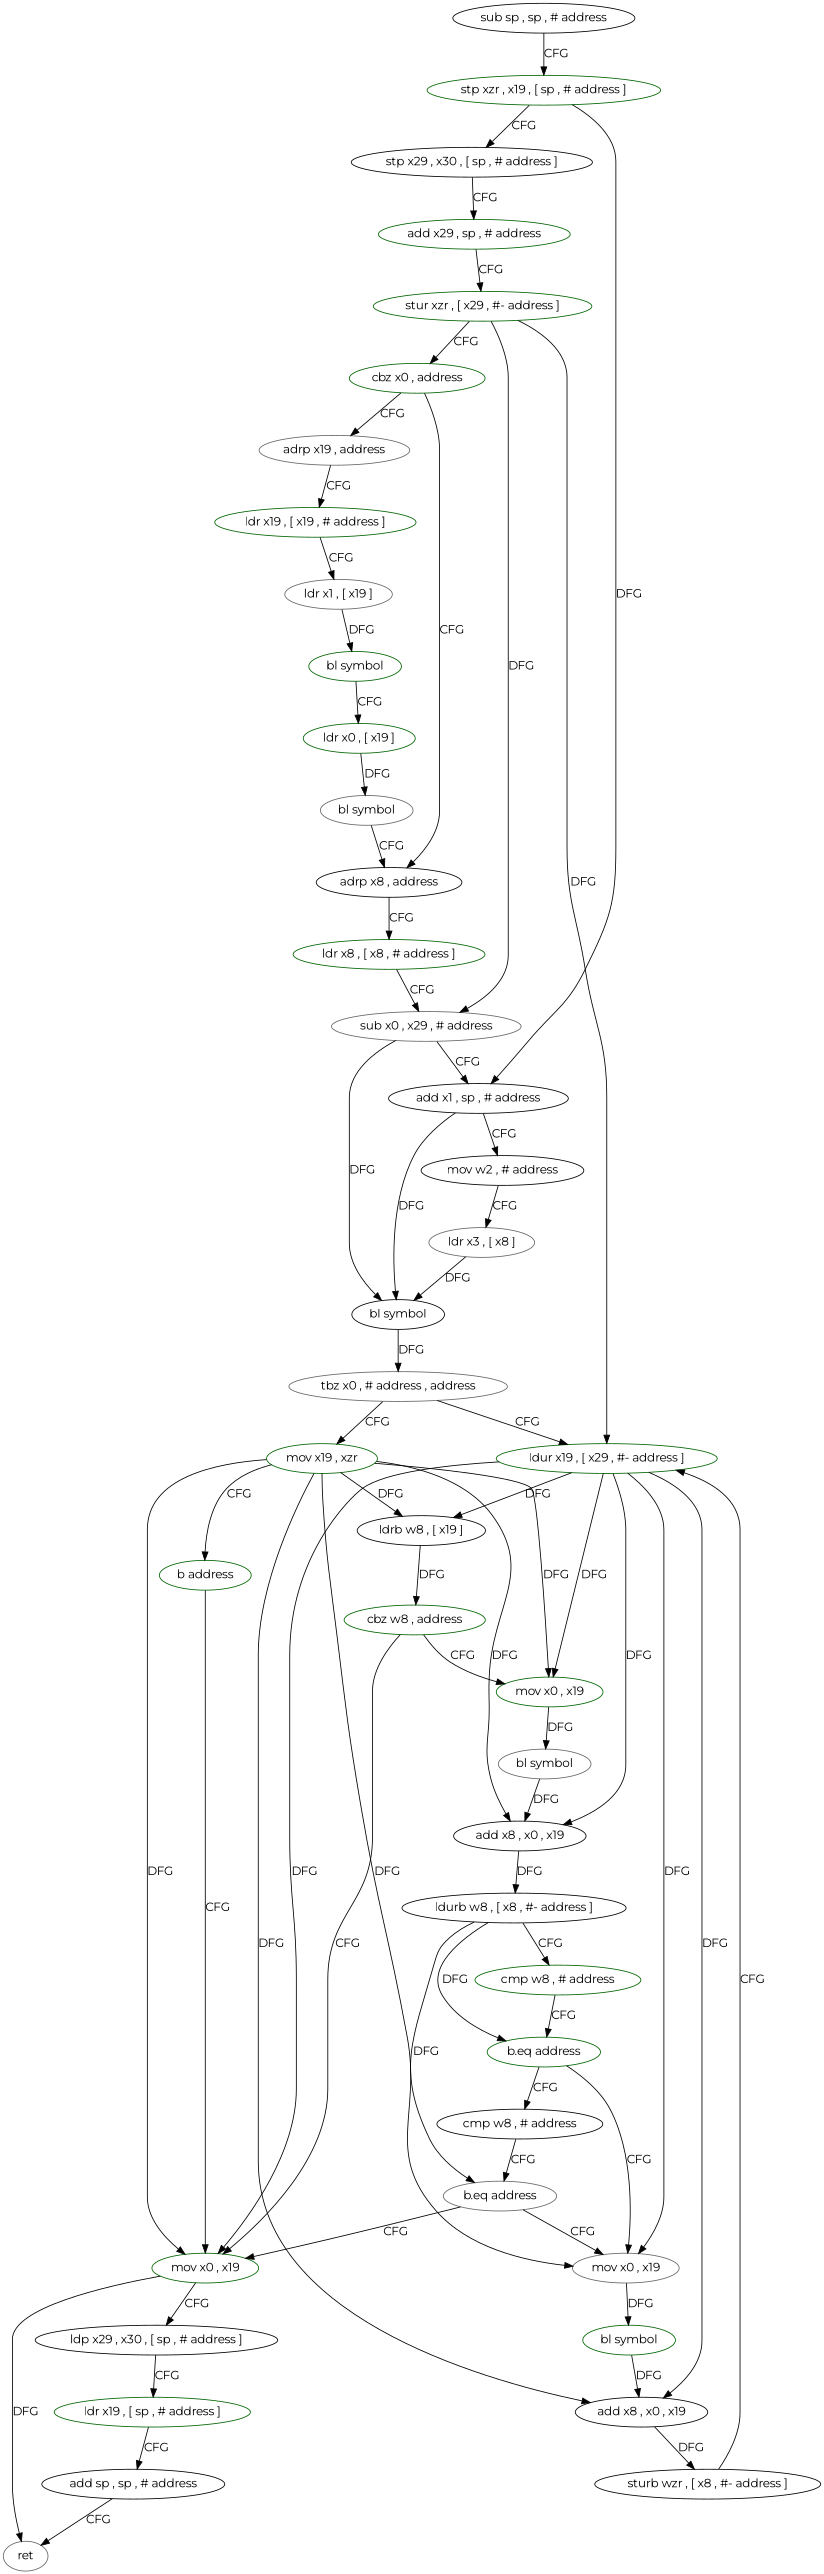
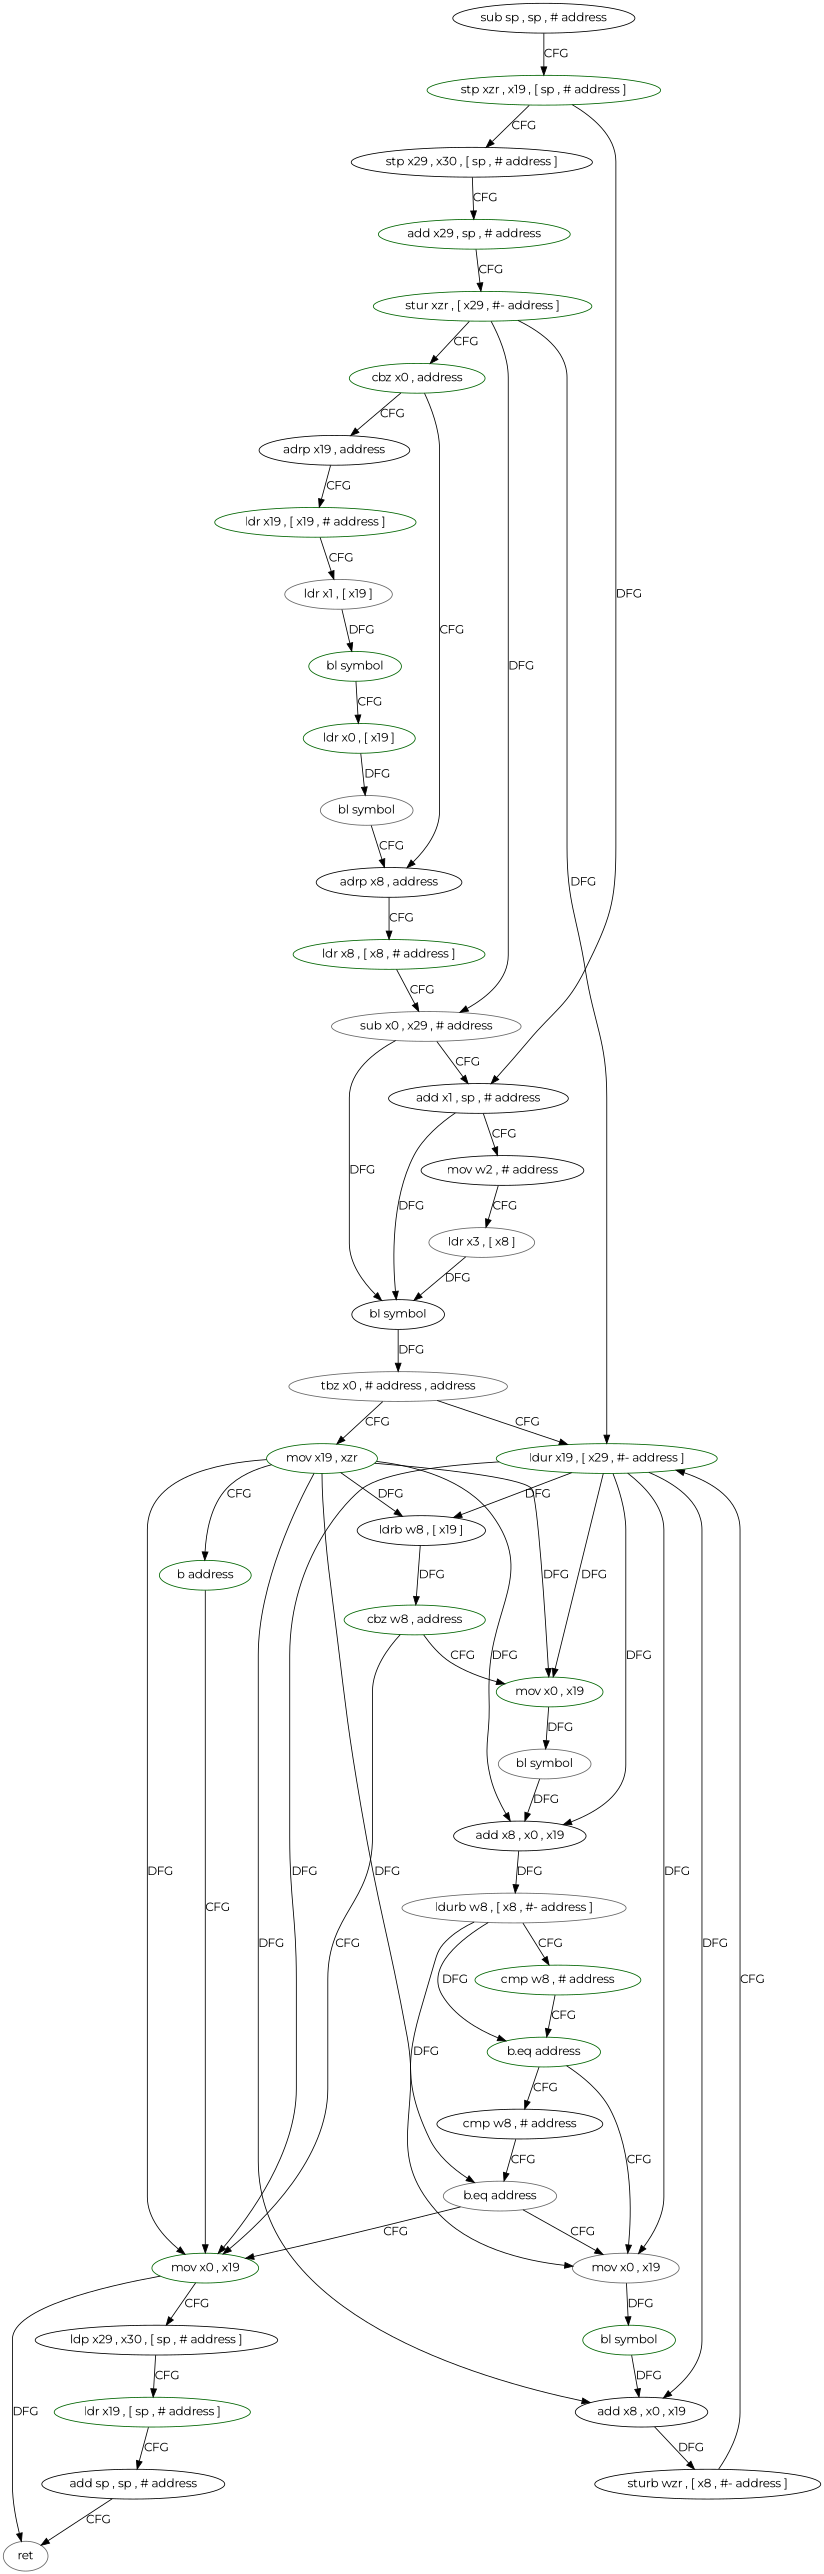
  digraph {
    fontname=Montserrat
    node [color=darkgreen fontname=Montserrat]
    edge [fontname=Montserrat]
    n1 [color=black label="sub sp , sp , # address"]
    n2 [label="stp xzr , x19 , [ sp , # address ]"]
    n3 [color=black label="stp x29 , x30 , [ sp , # address ]"]
    n4 [color=black label="add x1 , sp , # address"]
    n5 [label="add x29 , sp , # address"]
    n6 [color=black label="bl symbol"]
    n7 [color=black label="mov w2 , # address"]
    n8 [label="stur xzr , [ x29 , #- address ]"]
    n9 [label="cbz x0 , address"]
    n10 [color=gray40 label="sub x0 , x29 , # address"]
    n11 [label="ldur x19 , [ x29 , #- address ]"]
    n12 [color=black label="adrp x8 , address"]
-   n13 [color=gray40 label="adrp x19 , address"]
+   n13 [color=black label="adrp x19 , address"]
    n14 [color=black label="ldrb w8 , [ x19 ]"]
    n15 [label="mov x0 , x19"]
    n16 [label="mov x0 , x19"]
    n17 [color=black label="add x8 , x0 , x19"]
    n18 [color=gray40 label="mov x0 , x19"]
    n19 [color=black label="add x8 , x0 , x19"]
    n20 [label="ldr x8 , [ x8 , # address ]"]
    n21 [label="ldr x19 , [ x19 , # address ]"]
    n22 [color=gray40 label="ldr x1 , [ x19 ]"]
    n23 [color=gray40 label="tbz x0 , # address , address"]
    n24 [color=gray40 label="ldr x3 , [ x8 ]"]
    n25 [label="mov x19 , xzr"]
    n26 [label="b address"]
    n27 [label="cbz w8 , address"]
    n28 [color=black label="ldp x29 , x30 , [ sp , # address ]"]
    n29 [color=gray40 label=ret]
    n30 [color=gray40 label="bl symbol"]
-   n31 [color=black label="ldurb w8 , [ x8 , #- address ]"]
+   n31 [color=gray40 label="ldurb w8 , [ x8 , #- address ]"]
    n32 [label="bl symbol"]
    n33 [color=black label="sturb wzr , [ x8 , #- address ]"]
    n34 [label="bl symbol"]
    n35 [label="ldr x0 , [ x19 ]"]
    n36 [color=gray40 label="bl symbol"]
    n37 [label="ldr x19 , [ sp , # address ]"]
    n38 [color=black label="add sp , sp , # address"]
    n39 [label="cmp w8 , # address"]
    n40 [label="b.eq address"]
    n41 [color=gray40 label="b.eq address"]
    n42 [color=black label="cmp w8 , # address"]
    n1 -> n2 [label=CFG]
    n2 -> n3 [label=CFG]
    n2 -> n4 [label=DFG]
    n3 -> n5 [label=CFG]
    n4 -> n6 [label=DFG]
    n4 -> n7 [label=CFG]
    n5 -> n8 [label=CFG]
    n6 -> n23 [label=DFG]
    n7 -> n24 [label=CFG]
    n8 -> n9 [label=CFG]
    n8 -> n10 [label=DFG]
    n8 -> n11 [label=DFG]
    n9 -> n12 [label=CFG]
    n9 -> n13 [label=CFG]
    n10 -> n4 [label=CFG]
    n10 -> n6 [label=DFG]
    n11 -> n14 [label=DFG]
    n11 -> n15 [label=DFG]
    n11 -> n16 [label=DFG]
    n11 -> n17 [label=DFG]
    n11 -> n18 [label=DFG]
    n11 -> n19 [label=DFG]
    n12 -> n20 [label=CFG]
    n13 -> n21 [label=CFG]
    n14 -> n27 [label=DFG]
    n15 -> n28 [label=CFG]
    n15 -> n29 [label=DFG]
    n16 -> n30 [label=DFG]
    n17 -> n31 [label=DFG]
    n18 -> n32 [label=DFG]
    n19 -> n33 [label=DFG]
    n20 -> n10 [label=CFG]
    n21 -> n22 [label=CFG]
    n22 -> n34 [label=DFG]
    n23 -> n11 [label=CFG]
    n23 -> n25 [label=CFG]
    n24 -> n6 [label=DFG]
    n25 -> n14 [label=DFG]
    n25 -> n15 [label=DFG]
    n25 -> n16 [label=DFG]
    n25 -> n17 [label=DFG]
    n25 -> n18 [label=DFG]
    n25 -> n19 [label=DFG]
    n25 -> n26 [label=CFG]
    n26 -> n15 [label=CFG]
    n27 -> n15 [label=CFG]
    n27 -> n16 [label=CFG]
    n28 -> n37 [label=CFG]
    n30 -> n17 [label=DFG]
    n31 -> n39 [label=CFG]
    n31 -> n40 [label=DFG]
    n31 -> n41 [label=DFG]
    n32 -> n19 [label=DFG]
    n33 -> n11 [label=CFG]
    n34 -> n35 [label=CFG]
    n35 -> n36 [label=DFG]
    n36 -> n12 [label=CFG]
    n37 -> n38 [label=CFG]
    n38 -> n29 [label=CFG]
    n39 -> n40 [label=CFG]
    n40 -> n18 [label=CFG]
    n40 -> n42 [label=CFG]
    n41 -> n15 [label=CFG]
    n41 -> n18 [label=CFG]
    n42 -> n41 [label=CFG]
  }
